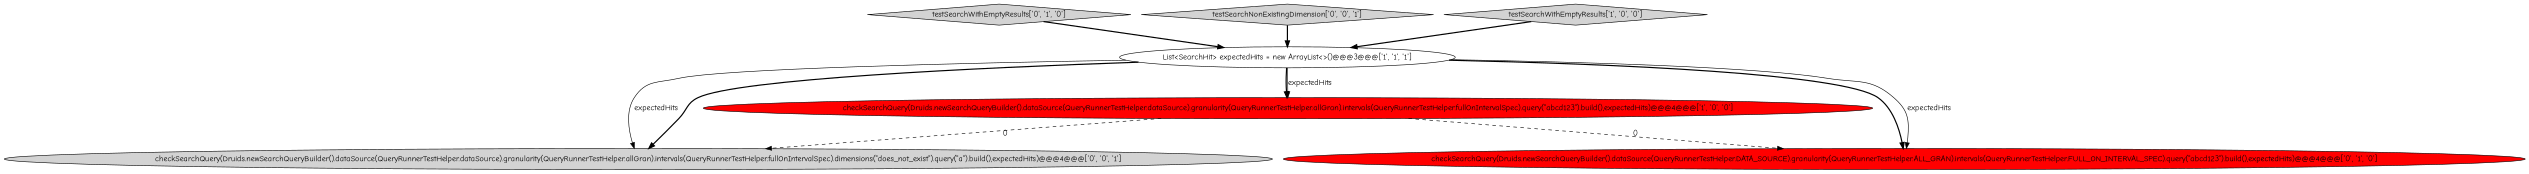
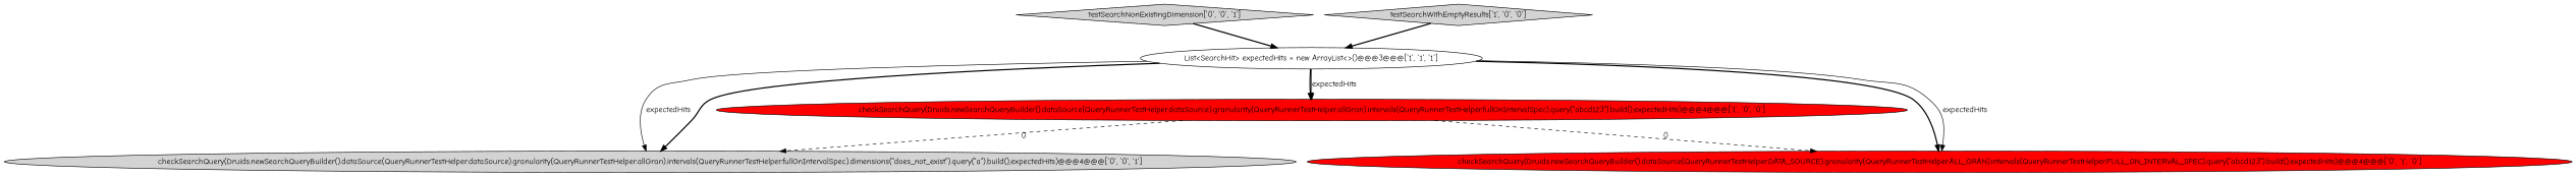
  digraph {
    fontname="Comic Neue"
    node [fillcolor=lightgray shape=ellipse style=filled fontname="Comic Neue"]
    edge [style=bold fontname="Comic Neue"]
    n1 [label="checkSearchQuery(Druids.newSearchQueryBuilder().dataSource(QueryRunnerTestHelper.dataSource).granularity(QueryRunnerTestHelper.allGran).intervals(QueryRunnerTestHelper.fullOnIntervalSpec).dimensions(\"does_not_exist\").query(\"a\").build(),expectedHits)@@@4@@@['0', '0', '1']"]
    n2 [fillcolor=red label="checkSearchQuery(Druids.newSearchQueryBuilder().dataSource(QueryRunnerTestHelper.DATA_SOURCE).granularity(QueryRunnerTestHelper.ALL_GRAN).intervals(QueryRunnerTestHelper.FULL_ON_INTERVAL_SPEC).query(\"abcd123\").build(),expectedHits)@@@4@@@['0', '1', '0']"]
-   n3 [label="testSearchWithEmptyResults['0', '1', '0']" shape=diamond]
    n4 [fillcolor=white label="List<SearchHit> expectedHits = new ArrayList<>()@@@3@@@['1', '1', '1']"]
    n5 [label="testSearchNonExistingDimension['0', '0', '1']" shape=diamond]
    n6 [label="testSearchWithEmptyResults['1', '0', '0']" shape=diamond]
    n7 [fillcolor=red label="checkSearchQuery(Druids.newSearchQueryBuilder().dataSource(QueryRunnerTestHelper.dataSource).granularity(QueryRunnerTestHelper.allGran).intervals(QueryRunnerTestHelper.fullOnIntervalSpec).query(\"abcd123\").build(),expectedHits)@@@4@@@['1', '0', '0']"]
-   n3 -> n4
    n4 -> n1 [label=expectedHits style=solid]
    n4 -> n1
    n4 -> n2
    n4 -> n2 [label=expectedHits style=solid]
    n4 -> n7
    n4 -> n7 [label=expectedHits style=solid]
    n5 -> n4
    n6 -> n4
    n7 -> n1 [label=0 style=dashed]
    n7 -> n2 [label=0 style=dashed]
  }
